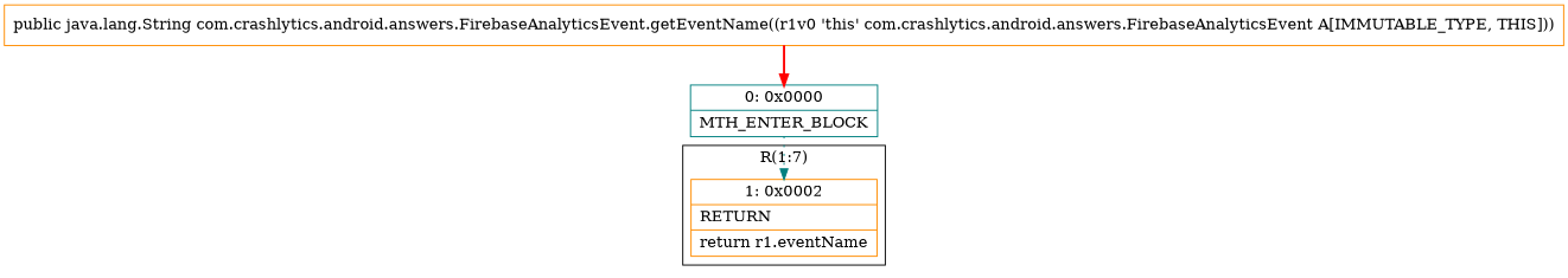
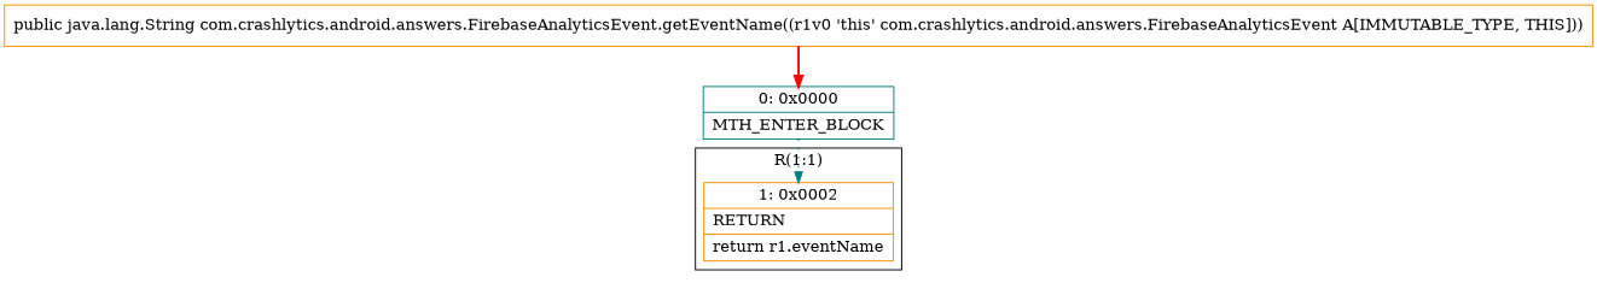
  digraph {
    node [color=darkorange shape=record]
    n1 [label="{1\:\ 0x0002|RETURN\l|return r1.eventName\l}"]
    n2 [color=teal label="{0\:\ 0x0000|MTH_ENTER_BLOCK\l}"]
    n3 [label="{public java.lang.String com.crashlytics.android.answers.FirebaseAnalyticsEvent.getEventName((r1v0 'this' com.crashlytics.android.answers.FirebaseAnalyticsEvent A[IMMUTABLE_TYPE, THIS])) }"]
    subgraph cluster_1 {
-     label="R(1:7)"
+     label="R(1:1)"
      n1
    }
    n2 -> n1 [color=teal style=dotted]
    n3 -> n2 [color=red style=bold]
  }
